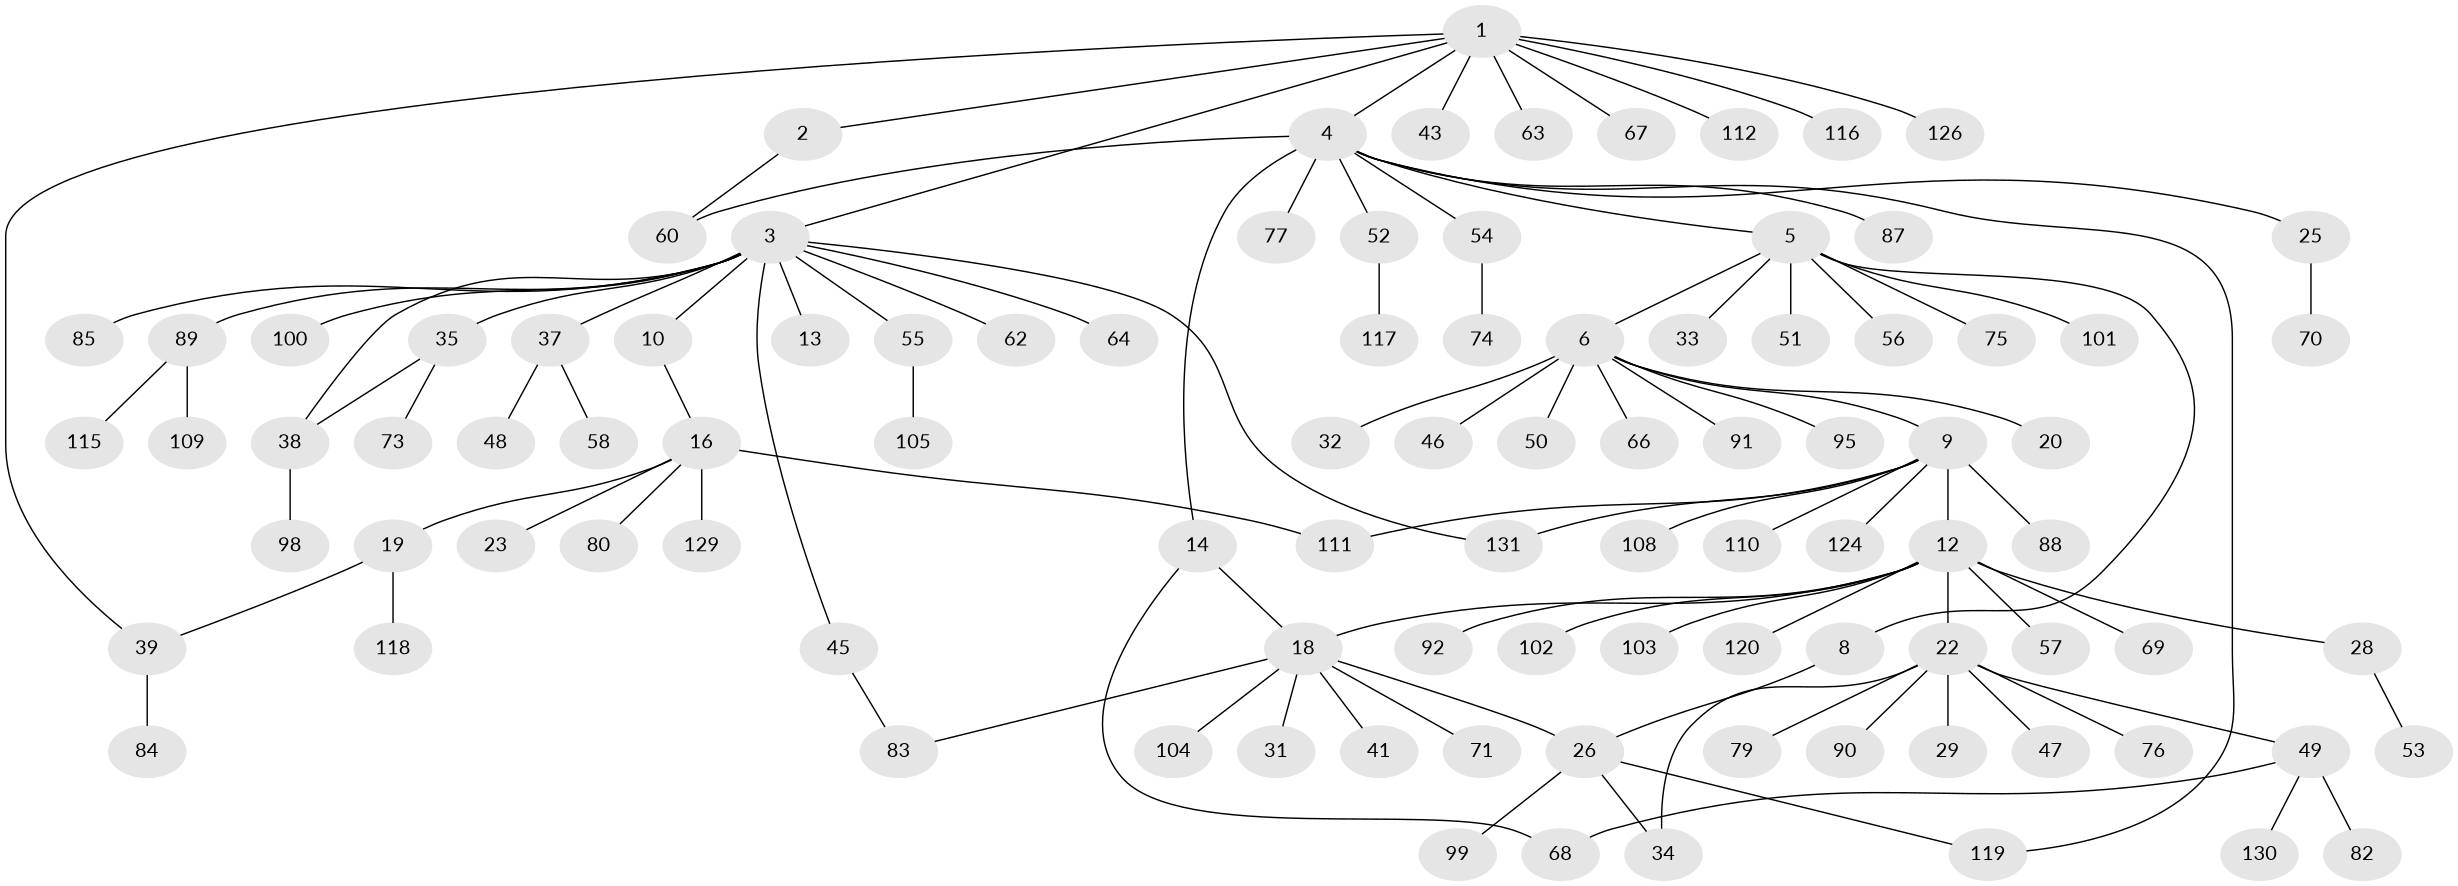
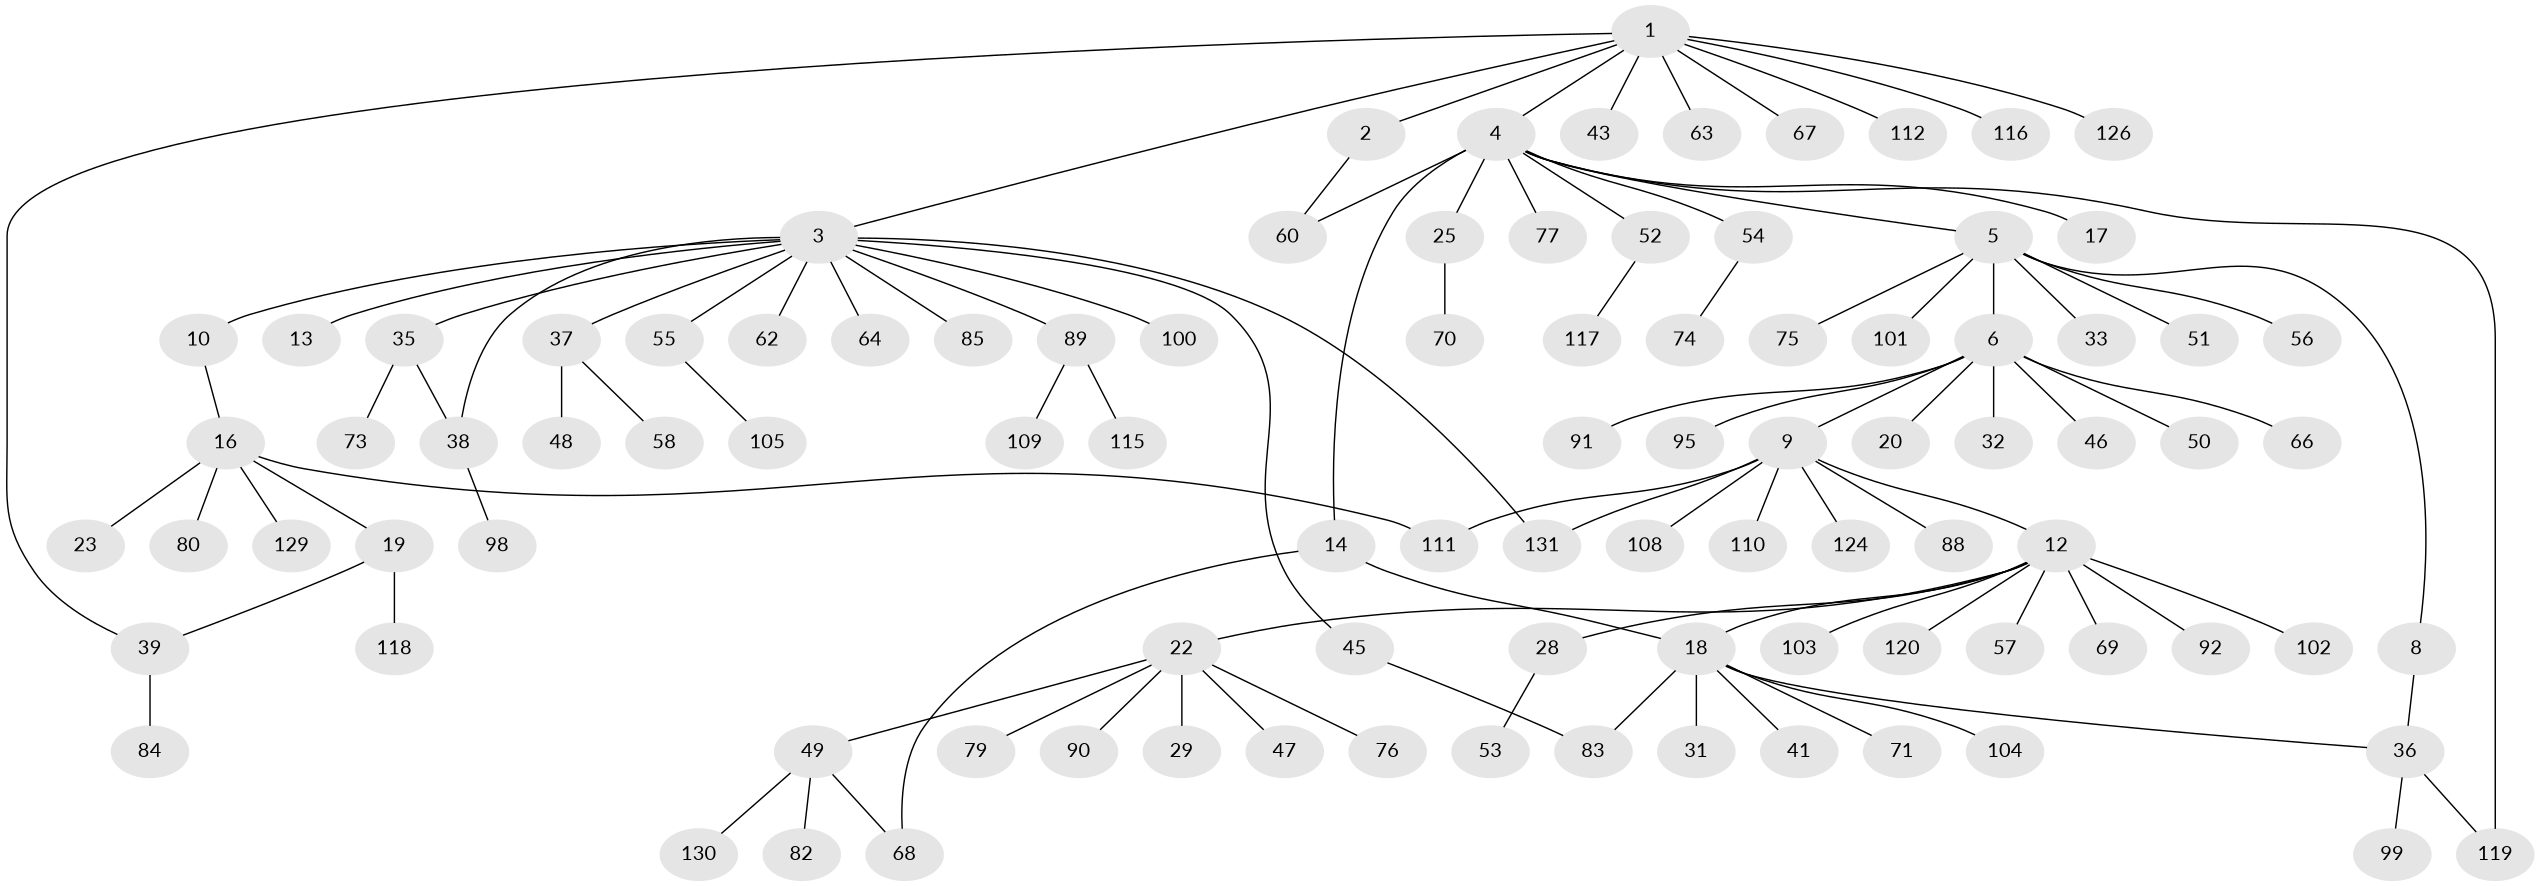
  graph {
    fontname=Lato
    node [color=gray90 fontname=Lato style=filled]
    edge [fontname=Lato]
    1 [super="+40"]
    2 [super="+121"]
    3 [super="+11"]
    4 [super="+65"]
    39 [super="+114"]
    43
    63
    67
    112
    116
    126
    60 [super="+123"]
    10
    13 [super="+21"]
    35
    37 [super="+125"]
    38 [super="+106"]
    45
    55 [super="+93"]
    62
    64
    85
    89
    100
    131
    5 [super="+44"]
    14 [super="+96"]
-   17 [label=87]
+   17
    25
    52
    54 [super="+94"]
    77
    119
    84
    16 [super="+24"]
    73
    48
    58 [super="+78"]
    98
    83 [super="+86"]
    105
    109
    115
    6 [super="+7"]
    8 [super="+81"]
    33
    51
    56
    75
    101
    18 [super="+30"]
    68 [super="+97"]
    n53 [label=70 super="+107"]
    117
    74
    9 [super="+59"]
    20
    32
    46
    50 [super="+128"]
    66
    91
    95
-   26 [super="+87"]
+   26 [super="+87" label=36]
    12 [super="+42"]
    88
    108
    110
    111 [super="+113"]
    124
-   34
    99
    22 [super="+27"]
    28 [super="+127"]
    57
    69
    92
    102
    103
    120
    19 [super="+61"]
    23
    80
    129
    31
    41 [super="+70"]
    71
    104
    29
    47
    49 [super="+132"]
    76 [super="+122"]
    79
    90
    53
    118
    82
    130
    1 -- 2
    1 -- 3
    1 -- 4
    1 -- 39
    1 -- 43
    1 -- 63
    1 -- 67
    1 -- 112
    1 -- 116
    1 -- 126
    2 -- 60
    3 -- 10
    3 -- 13
    3 -- 35
    3 -- 37
    3 -- 38
    3 -- 45
    3 -- 55
    3 -- 62
    3 -- 64
    3 -- 85
    3 -- 89
    3 -- 100
    3 -- 131
    4 -- 60
    4 -- 5
    4 -- 14
    4 -- 17
    4 -- 25
    4 -- 52
    4 -- 54
    4 -- 77
    4 -- 119
    39 -- 84
    10 -- 16
    35 -- 38
    35 -- 73
    37 -- 48
    37 -- 58
    38 -- 98
    45 -- 83
    55 -- 105
    89 -- 109
    89 -- 115
    5 -- 6
    5 -- 8
    5 -- 33
    5 -- 51
    5 -- 56
    5 -- 75
    5 -- 101
    14 -- 18
    14 -- 68
    25 -- n53
    52 -- 117
    54 -- 74
    16 -- 111
    16 -- 19
    16 -- 23
    16 -- 80
    16 -- 129
    6 -- 9
    6 -- 20
    6 -- 32
    6 -- 46
    6 -- 50
    6 -- 66
    6 -- 91
    6 -- 95
    8 -- 26
    18 -- 83
    18 -- 26
    18 -- 31
    18 -- 41
    18 -- 71
    18 -- 104
    9 -- 131
    9 -- 12
    9 -- 88
    9 -- 108
    9 -- 110
    9 -- 111
    9 -- 124
    26 -- 119
-   26 -- 34
    26 -- 99
    12 -- 18
    12 -- 22
    12 -- 28
    12 -- 57
    12 -- 69
    12 -- 92
    12 -- 102
    12 -- 103
    12 -- 120
-   22 -- 34
    22 -- 29
    22 -- 47
    22 -- 49
    22 -- 76
    22 -- 79
    22 -- 90
    28 -- 53
    19 -- 39
    19 -- 118
    49 -- 68
    49 -- 82
    49 -- 130
  }
